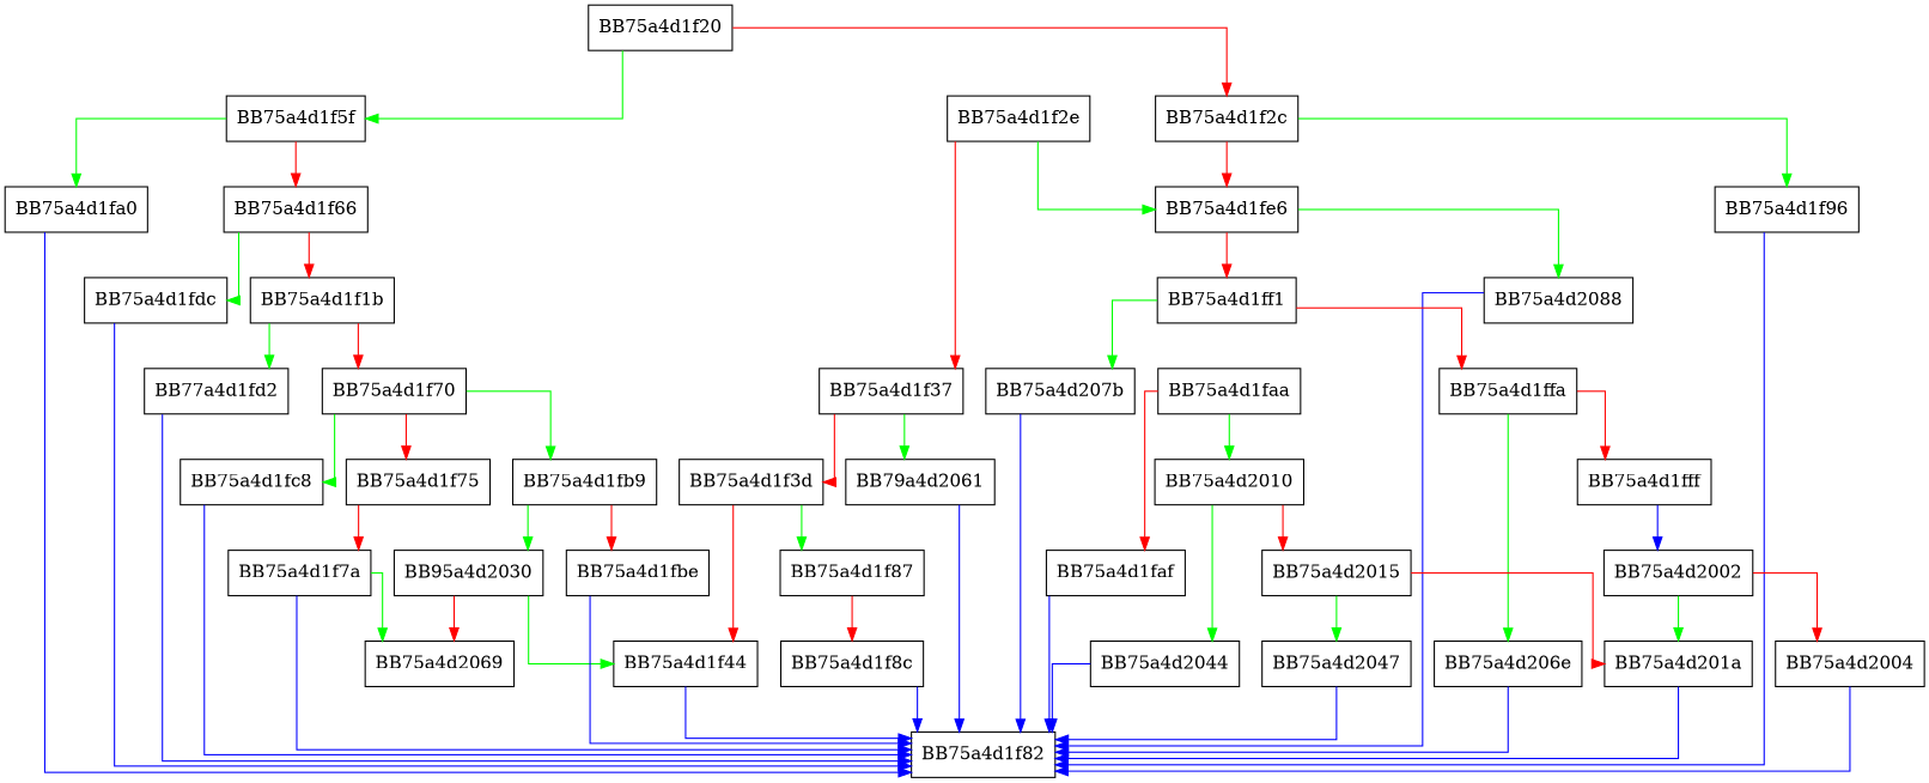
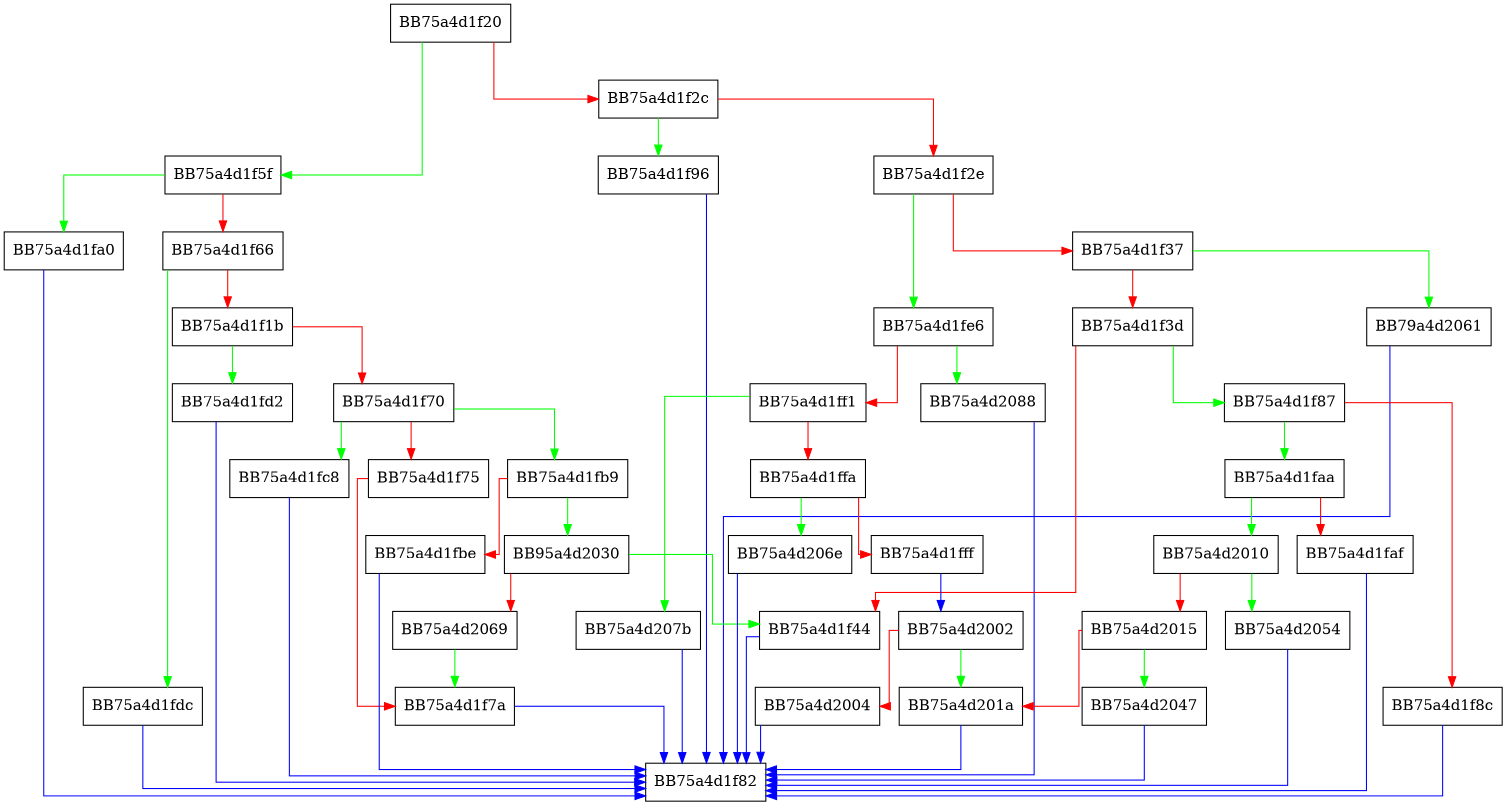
  digraph {
    splines=ortho
    node [shape=box]
    edge [color=green]
    BB75a4d1f20
    BB75a4d1f5f
    BB75a4d1f2c
    BB75a4d1fa0
    BB75a4d1f66
    BB75a4d1f96
    BB75a4d1f2e
    BB75a4d1f82
    BB75a4d1fdc
    n10 [label=BB75a4d1f1b]
    BB75a4d1fe6
    BB75a4d1f37
    BB75a4d2088
    BB75a4d1ff1
    n15 [label=BB79a4d2061]
    BB75a4d1f3d
    BB75a4d207b
    BB75a4d1ffa
    BB75a4d1f87
    BB75a4d1f44
    BB75a4d1faa
    BB75a4d1f8c
    BB75a4d2010
    BB75a4d1faf
-   BB75a4d1fd2 [label=BB77a4d1fd2]
+   BB75a4d1fd2
    BB75a4d1f70
    BB75a4d1fc8
    BB75a4d1f75
    BB75a4d1fb9
    BB75a4d1f7a
    n31 [label=BB95a4d2030]
    BB75a4d1fbe
    n33 [label=BB75a4d2069]
-   BB75a4d2054 [label=BB75a4d2044]
+   BB75a4d2054
    BB75a4d2015
    BB75a4d201a
    BB75a4d2047
    BB75a4d206e
    BB75a4d1fff
    BB75a4d2002
    BB75a4d2004
    BB75a4d1f20 -> BB75a4d1f5f
    BB75a4d1f20 -> BB75a4d1f2c [color=red]
    BB75a4d1f5f -> BB75a4d1fa0
    BB75a4d1f5f -> BB75a4d1f66 [color=red]
    BB75a4d1f2c -> BB75a4d1f96
-   BB75a4d1f2c -> BB75a4d1fe6 [color=red]
+   BB75a4d1f2c -> BB75a4d1f2e [color=red]
    BB75a4d1fa0 -> BB75a4d1f82 [color=blue]
    BB75a4d1f66 -> BB75a4d1fdc
    BB75a4d1f66 -> n10 [color=red]
    BB75a4d1f96 -> BB75a4d1f82 [color=blue]
    BB75a4d1f2e -> BB75a4d1fe6
    BB75a4d1f2e -> BB75a4d1f37 [color=red]
    BB75a4d1fdc -> BB75a4d1f82 [color=blue]
    n10 -> BB75a4d1fd2
    n10 -> BB75a4d1f70 [color=red]
    BB75a4d1fe6 -> BB75a4d2088
    BB75a4d1fe6 -> BB75a4d1ff1 [color=red]
    BB75a4d1f37 -> n15
    BB75a4d1f37 -> BB75a4d1f3d [color=red]
    BB75a4d2088 -> BB75a4d1f82 [color=blue]
    BB75a4d1ff1 -> BB75a4d207b
    BB75a4d1ff1 -> BB75a4d1ffa [color=red]
    n15 -> BB75a4d1f82 [color=blue]
    BB75a4d1f3d -> BB75a4d1f87
    BB75a4d1f3d -> BB75a4d1f44 [color=red]
    BB75a4d207b -> BB75a4d1f82 [color=blue]
    BB75a4d1ffa -> BB75a4d206e
    BB75a4d1ffa -> BB75a4d1fff [color=red]
+   BB75a4d1f87 -> BB75a4d1faa
    BB75a4d1f87 -> BB75a4d1f8c [color=red]
    BB75a4d1f44 -> BB75a4d1f82 [color=blue]
    BB75a4d1faa -> BB75a4d2010
    BB75a4d1faa -> BB75a4d1faf [color=red]
    BB75a4d1f8c -> BB75a4d1f82 [color=blue]
    BB75a4d2010 -> BB75a4d2054
    BB75a4d2010 -> BB75a4d2015 [color=red]
    BB75a4d1faf -> BB75a4d1f82 [color=blue]
    BB75a4d1fd2 -> BB75a4d1f82 [color=blue]
    BB75a4d1f70 -> BB75a4d1fc8
    BB75a4d1f70 -> BB75a4d1f75 [color=red]
    BB75a4d1f70 -> BB75a4d1fb9
    BB75a4d1fc8 -> BB75a4d1f82 [color=blue]
    BB75a4d1f75 -> BB75a4d1f7a [color=red]
    BB75a4d1fb9 -> n31
    BB75a4d1fb9 -> BB75a4d1fbe [color=red]
    BB75a4d1f7a -> BB75a4d1f82 [color=blue]
    n31 -> BB75a4d1f44
    n31 -> n33 [color=red]
    BB75a4d1fbe -> BB75a4d1f82 [color=blue]
-   BB75a4d1f7a -> n33
+   n33 -> BB75a4d1f7a
    BB75a4d2054 -> BB75a4d1f82 [color=blue]
    BB75a4d2015 -> BB75a4d201a [color=red]
    BB75a4d2015 -> BB75a4d2047
    BB75a4d201a -> BB75a4d1f82 [color=blue]
    BB75a4d2047 -> BB75a4d1f82 [color=blue]
    BB75a4d206e -> BB75a4d1f82 [color=blue]
    BB75a4d1fff -> BB75a4d2002 [color=blue]
    BB75a4d2002 -> BB75a4d201a
    BB75a4d2002 -> BB75a4d2004 [color=red]
    BB75a4d2004 -> BB75a4d1f82 [color=blue]
  }
